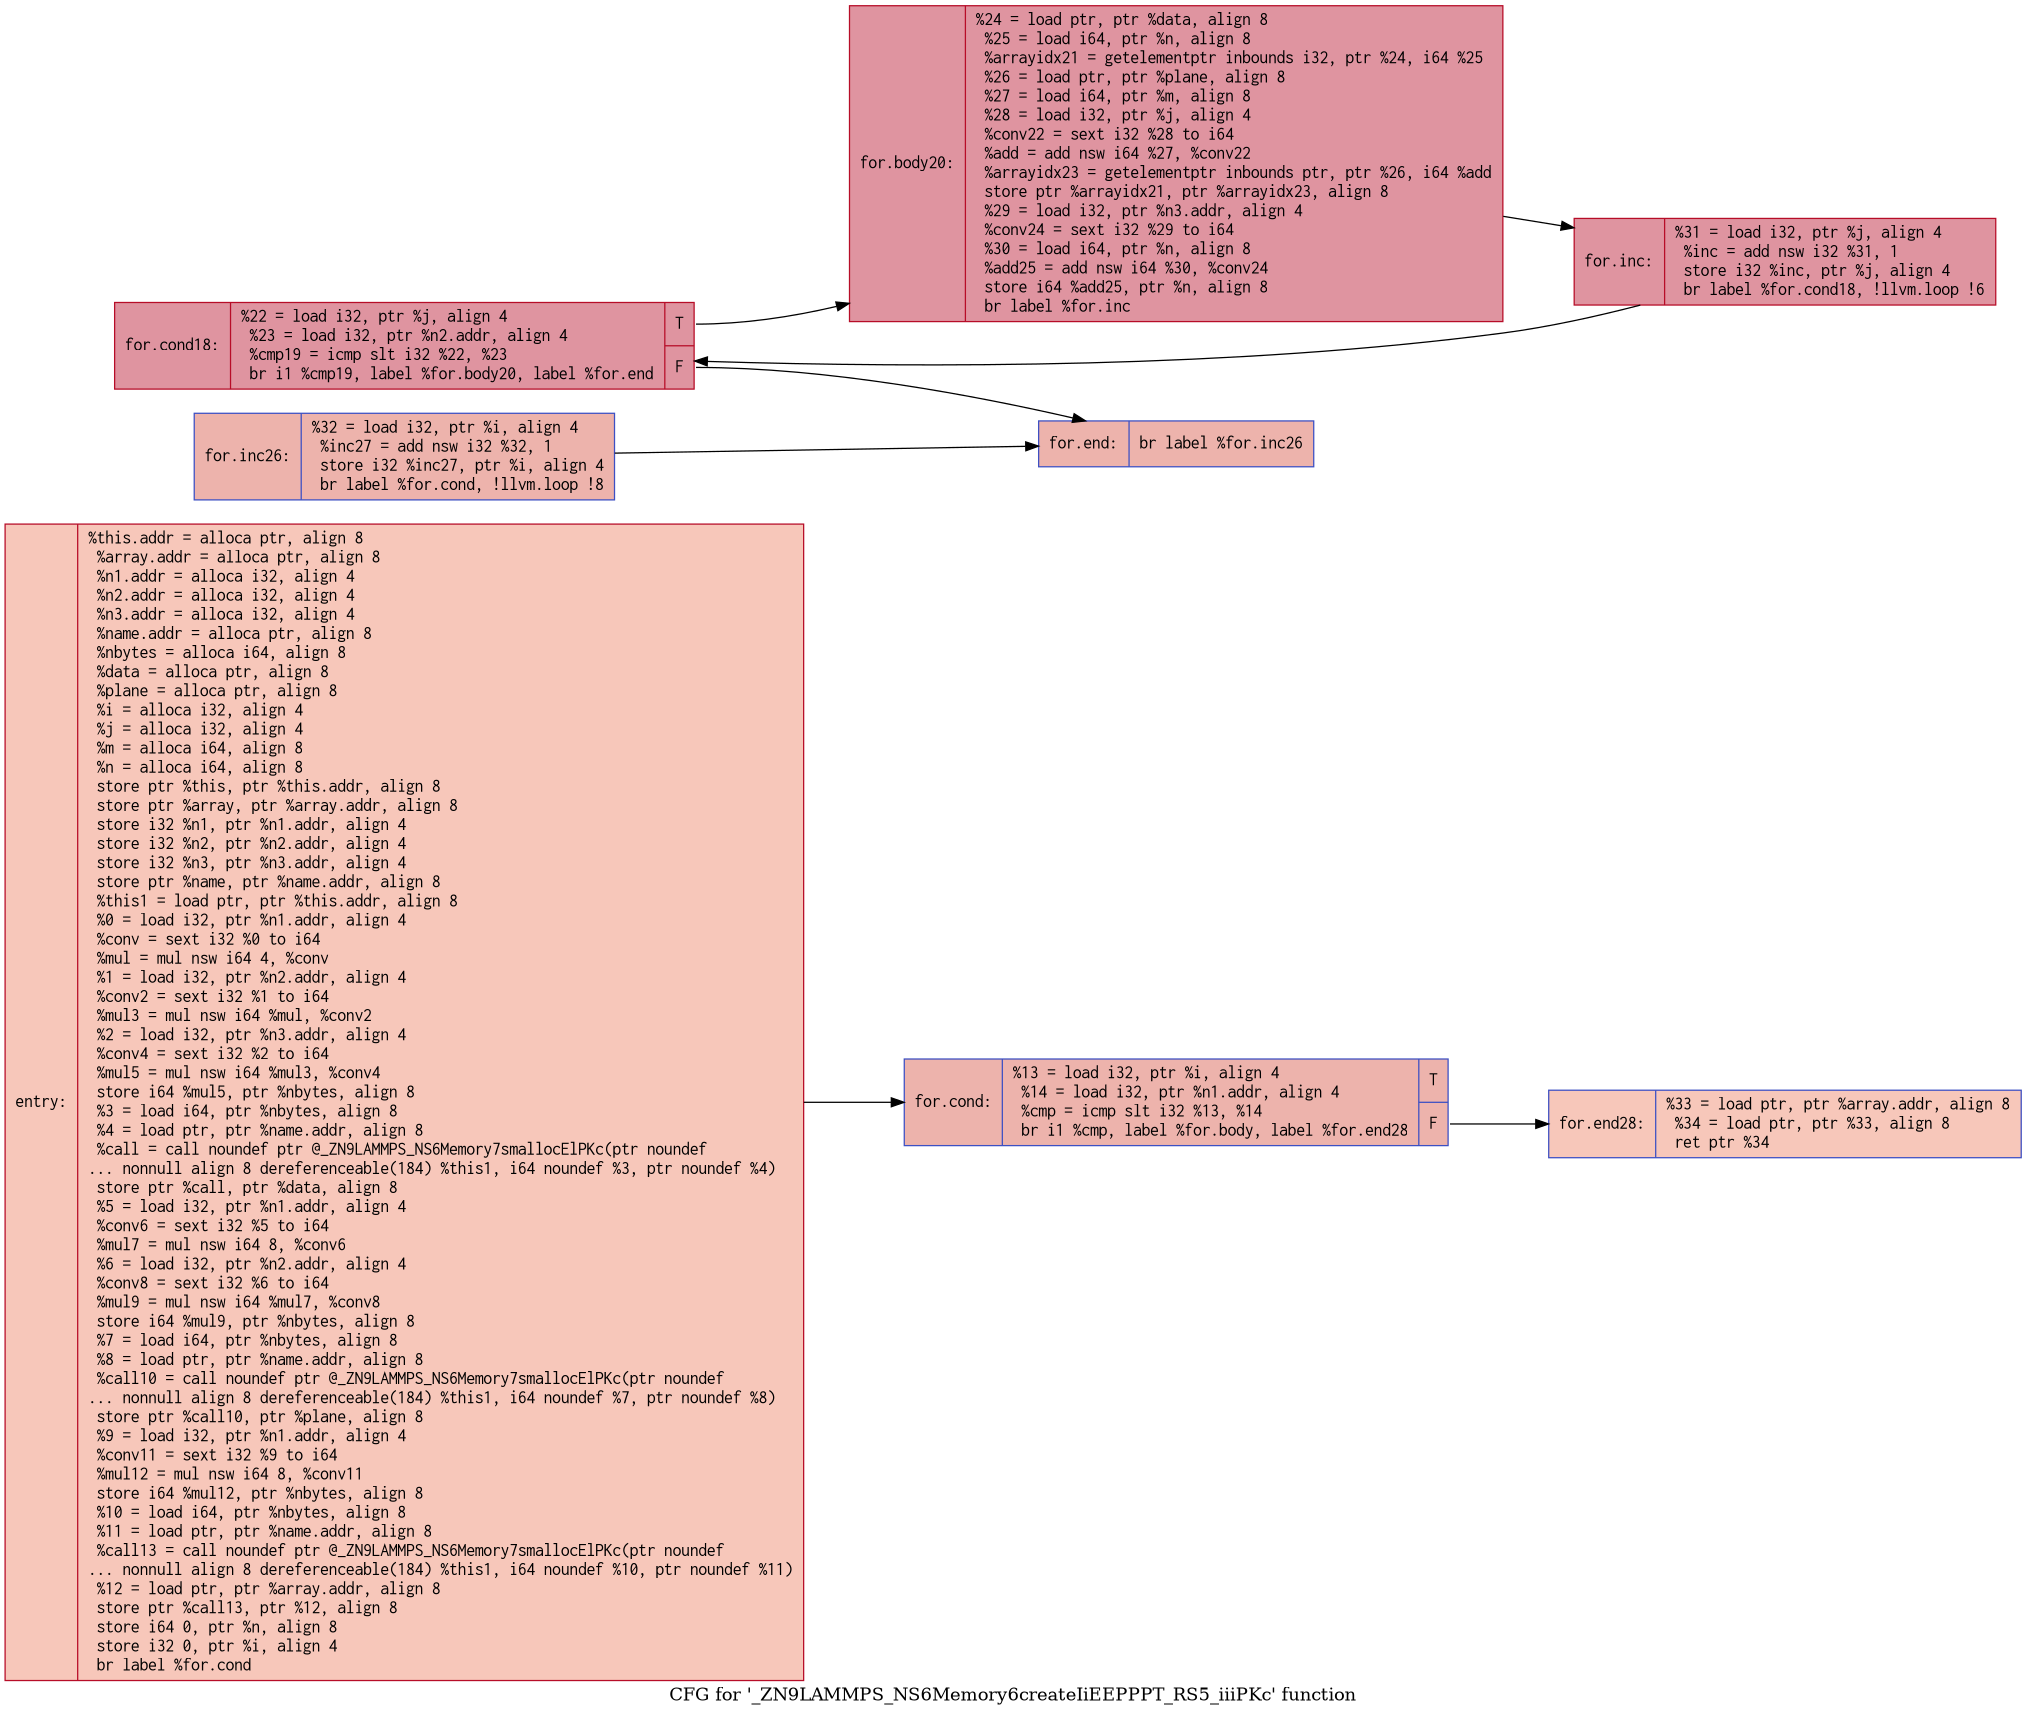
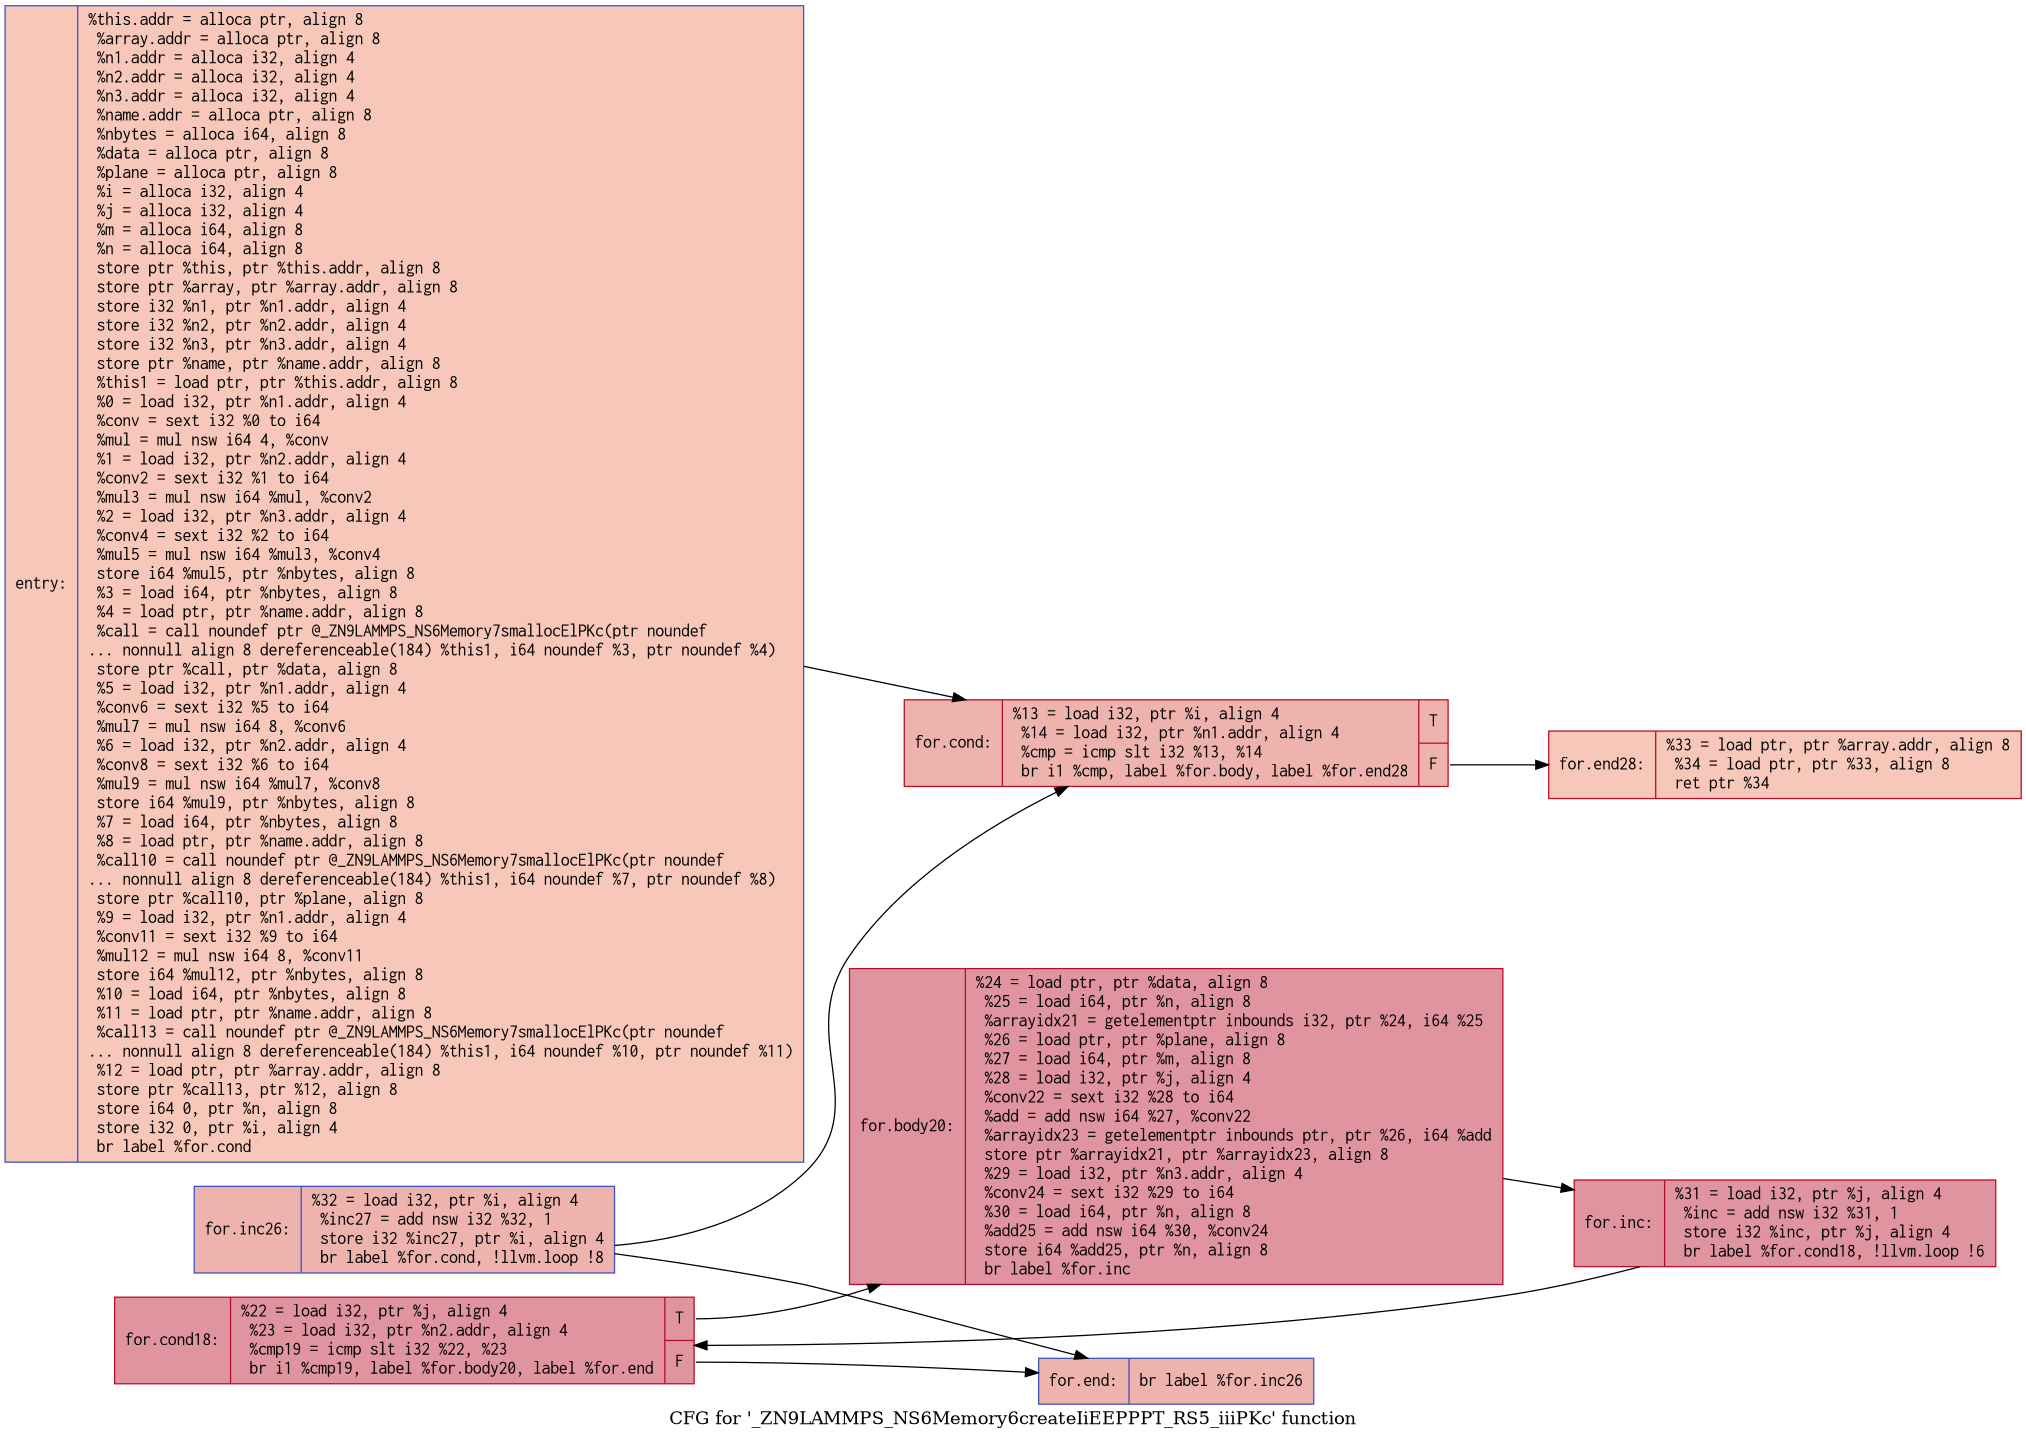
  digraph {
    label="CFG for '_ZN9LAMMPS_NS6Memory6createIiEEPPPT_RS5_iiiPKc' function"
    rankdir=LR
    node [color="#3d50c3ff" fillcolor="#d6524470" fontname=Courier shape=record style=filled]
-   n1 [color="#b70d28ff" fillcolor="#ec7f6370" label="{entry:\l|  %this.addr = alloca ptr, align 8\l  %array.addr = alloca ptr, align 8\l  %n1.addr = alloca i32, align 4\l  %n2.addr = alloca i32, align 4\l  %n3.addr = alloca i32, align 4\l  %name.addr = alloca ptr, align 8\l  %nbytes = alloca i64, align 8\l  %data = alloca ptr, align 8\l  %plane = alloca ptr, align 8\l  %i = alloca i32, align 4\l  %j = alloca i32, align 4\l  %m = alloca i64, align 8\l  %n = alloca i64, align 8\l  store ptr %this, ptr %this.addr, align 8\l  store ptr %array, ptr %array.addr, align 8\l  store i32 %n1, ptr %n1.addr, align 4\l  store i32 %n2, ptr %n2.addr, align 4\l  store i32 %n3, ptr %n3.addr, align 4\l  store ptr %name, ptr %name.addr, align 8\l  %this1 = load ptr, ptr %this.addr, align 8\l  %0 = load i32, ptr %n1.addr, align 4\l  %conv = sext i32 %0 to i64\l  %mul = mul nsw i64 4, %conv\l  %1 = load i32, ptr %n2.addr, align 4\l  %conv2 = sext i32 %1 to i64\l  %mul3 = mul nsw i64 %mul, %conv2\l  %2 = load i32, ptr %n3.addr, align 4\l  %conv4 = sext i32 %2 to i64\l  %mul5 = mul nsw i64 %mul3, %conv4\l  store i64 %mul5, ptr %nbytes, align 8\l  %3 = load i64, ptr %nbytes, align 8\l  %4 = load ptr, ptr %name.addr, align 8\l  %call = call noundef ptr @_ZN9LAMMPS_NS6Memory7smallocElPKc(ptr noundef\l... nonnull align 8 dereferenceable(184) %this1, i64 noundef %3, ptr noundef %4)\l  store ptr %call, ptr %data, align 8\l  %5 = load i32, ptr %n1.addr, align 4\l  %conv6 = sext i32 %5 to i64\l  %mul7 = mul nsw i64 8, %conv6\l  %6 = load i32, ptr %n2.addr, align 4\l  %conv8 = sext i32 %6 to i64\l  %mul9 = mul nsw i64 %mul7, %conv8\l  store i64 %mul9, ptr %nbytes, align 8\l  %7 = load i64, ptr %nbytes, align 8\l  %8 = load ptr, ptr %name.addr, align 8\l  %call10 = call noundef ptr @_ZN9LAMMPS_NS6Memory7smallocElPKc(ptr noundef\l... nonnull align 8 dereferenceable(184) %this1, i64 noundef %7, ptr noundef %8)\l  store ptr %call10, ptr %plane, align 8\l  %9 = load i32, ptr %n1.addr, align 4\l  %conv11 = sext i32 %9 to i64\l  %mul12 = mul nsw i64 8, %conv11\l  store i64 %mul12, ptr %nbytes, align 8\l  %10 = load i64, ptr %nbytes, align 8\l  %11 = load ptr, ptr %name.addr, align 8\l  %call13 = call noundef ptr @_ZN9LAMMPS_NS6Memory7smallocElPKc(ptr noundef\l... nonnull align 8 dereferenceable(184) %this1, i64 noundef %10, ptr noundef %11)\l  %12 = load ptr, ptr %array.addr, align 8\l  store ptr %call13, ptr %12, align 8\l  store i64 0, ptr %n, align 8\l  store i32 0, ptr %i, align 4\l  br label %for.cond\l}"]
-   n2 [label="{for.cond:\l|  %13 = load i32, ptr %i, align 4\l  %14 = load i32, ptr %n1.addr, align 4\l  %cmp = icmp slt i32 %13, %14\l  br i1 %cmp, label %for.body, label %for.end28\l|{<s0>T|<s1>F}}"]
-   n3 [fillcolor="#ec7f6370" label="{for.end28:\l|  %33 = load ptr, ptr %array.addr, align 8\l  %34 = load ptr, ptr %33, align 8\l  ret ptr %34\l}"]
+   n1 [fillcolor="#ec7f6370" label="{entry:\l|  %this.addr = alloca ptr, align 8\l  %array.addr = alloca ptr, align 8\l  %n1.addr = alloca i32, align 4\l  %n2.addr = alloca i32, align 4\l  %n3.addr = alloca i32, align 4\l  %name.addr = alloca ptr, align 8\l  %nbytes = alloca i64, align 8\l  %data = alloca ptr, align 8\l  %plane = alloca ptr, align 8\l  %i = alloca i32, align 4\l  %j = alloca i32, align 4\l  %m = alloca i64, align 8\l  %n = alloca i64, align 8\l  store ptr %this, ptr %this.addr, align 8\l  store ptr %array, ptr %array.addr, align 8\l  store i32 %n1, ptr %n1.addr, align 4\l  store i32 %n2, ptr %n2.addr, align 4\l  store i32 %n3, ptr %n3.addr, align 4\l  store ptr %name, ptr %name.addr, align 8\l  %this1 = load ptr, ptr %this.addr, align 8\l  %0 = load i32, ptr %n1.addr, align 4\l  %conv = sext i32 %0 to i64\l  %mul = mul nsw i64 4, %conv\l  %1 = load i32, ptr %n2.addr, align 4\l  %conv2 = sext i32 %1 to i64\l  %mul3 = mul nsw i64 %mul, %conv2\l  %2 = load i32, ptr %n3.addr, align 4\l  %conv4 = sext i32 %2 to i64\l  %mul5 = mul nsw i64 %mul3, %conv4\l  store i64 %mul5, ptr %nbytes, align 8\l  %3 = load i64, ptr %nbytes, align 8\l  %4 = load ptr, ptr %name.addr, align 8\l  %call = call noundef ptr @_ZN9LAMMPS_NS6Memory7smallocElPKc(ptr noundef\l... nonnull align 8 dereferenceable(184) %this1, i64 noundef %3, ptr noundef %4)\l  store ptr %call, ptr %data, align 8\l  %5 = load i32, ptr %n1.addr, align 4\l  %conv6 = sext i32 %5 to i64\l  %mul7 = mul nsw i64 8, %conv6\l  %6 = load i32, ptr %n2.addr, align 4\l  %conv8 = sext i32 %6 to i64\l  %mul9 = mul nsw i64 %mul7, %conv8\l  store i64 %mul9, ptr %nbytes, align 8\l  %7 = load i64, ptr %nbytes, align 8\l  %8 = load ptr, ptr %name.addr, align 8\l  %call10 = call noundef ptr @_ZN9LAMMPS_NS6Memory7smallocElPKc(ptr noundef\l... nonnull align 8 dereferenceable(184) %this1, i64 noundef %7, ptr noundef %8)\l  store ptr %call10, ptr %plane, align 8\l  %9 = load i32, ptr %n1.addr, align 4\l  %conv11 = sext i32 %9 to i64\l  %mul12 = mul nsw i64 8, %conv11\l  store i64 %mul12, ptr %nbytes, align 8\l  %10 = load i64, ptr %nbytes, align 8\l  %11 = load ptr, ptr %name.addr, align 8\l  %call13 = call noundef ptr @_ZN9LAMMPS_NS6Memory7smallocElPKc(ptr noundef\l... nonnull align 8 dereferenceable(184) %this1, i64 noundef %10, ptr noundef %11)\l  %12 = load ptr, ptr %array.addr, align 8\l  store ptr %call13, ptr %12, align 8\l  store i64 0, ptr %n, align 8\l  store i32 0, ptr %i, align 4\l  br label %for.cond\l}"]
+   n2 [color="#b70d28ff" label="{for.cond:\l|  %13 = load i32, ptr %i, align 4\l  %14 = load i32, ptr %n1.addr, align 4\l  %cmp = icmp slt i32 %13, %14\l  br i1 %cmp, label %for.body, label %for.end28\l|{<s0>T|<s1>F}}"]
+   n3 [color="#b70d28ff" fillcolor="#ec7f6370" label="{for.end28:\l|  %33 = load ptr, ptr %array.addr, align 8\l  %34 = load ptr, ptr %33, align 8\l  ret ptr %34\l}"]
    n4 [color="#b70d28ff" fillcolor="#b70d2870" label="{for.cond18:\l|  %22 = load i32, ptr %j, align 4\l  %23 = load i32, ptr %n2.addr, align 4\l  %cmp19 = icmp slt i32 %22, %23\l  br i1 %cmp19, label %for.body20, label %for.end\l|{<s0>T|<s1>F}}"]
    n5 [color="#b70d28ff" fillcolor="#b70d2870" label="{for.body20:\l|  %24 = load ptr, ptr %data, align 8\l  %25 = load i64, ptr %n, align 8\l  %arrayidx21 = getelementptr inbounds i32, ptr %24, i64 %25\l  %26 = load ptr, ptr %plane, align 8\l  %27 = load i64, ptr %m, align 8\l  %28 = load i32, ptr %j, align 4\l  %conv22 = sext i32 %28 to i64\l  %add = add nsw i64 %27, %conv22\l  %arrayidx23 = getelementptr inbounds ptr, ptr %26, i64 %add\l  store ptr %arrayidx21, ptr %arrayidx23, align 8\l  %29 = load i32, ptr %n3.addr, align 4\l  %conv24 = sext i32 %29 to i64\l  %30 = load i64, ptr %n, align 8\l  %add25 = add nsw i64 %30, %conv24\l  store i64 %add25, ptr %n, align 8\l  br label %for.inc\l}"]
    n6 [label="{for.end:\l|  br label %for.inc26\l}"]
    n7 [color="#b70d28ff" fillcolor="#b70d2870" label="{for.inc:\l|  %31 = load i32, ptr %j, align 4\l  %inc = add nsw i32 %31, 1\l  store i32 %inc, ptr %j, align 4\l  br label %for.cond18, !llvm.loop !6\l}"]
    n8 [label="{for.inc26:\l|  %32 = load i32, ptr %i, align 4\l  %inc27 = add nsw i32 %32, 1\l  store i32 %inc27, ptr %i, align 4\l  br label %for.cond, !llvm.loop !8\l}"]
    n1 -> n2
    n2 -> n3 [tailport=s1]
    n4 -> n5 [tailport=s0]
    n4 -> n6 [tailport=s1]
    n5 -> n7
    n7 -> n4
+   n8 -> n2
    n8 -> n6
  }
